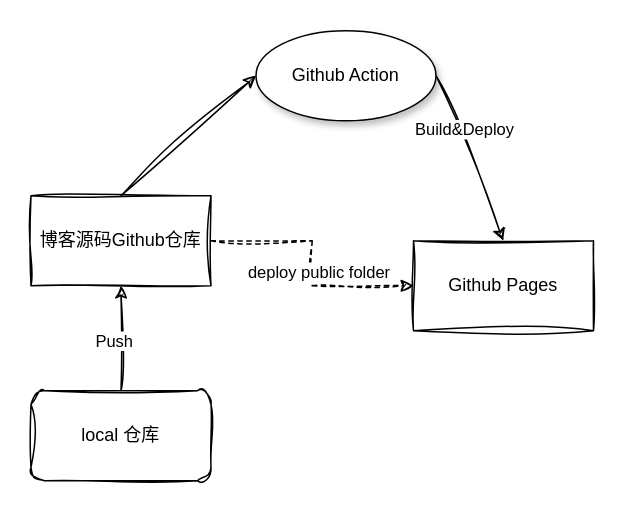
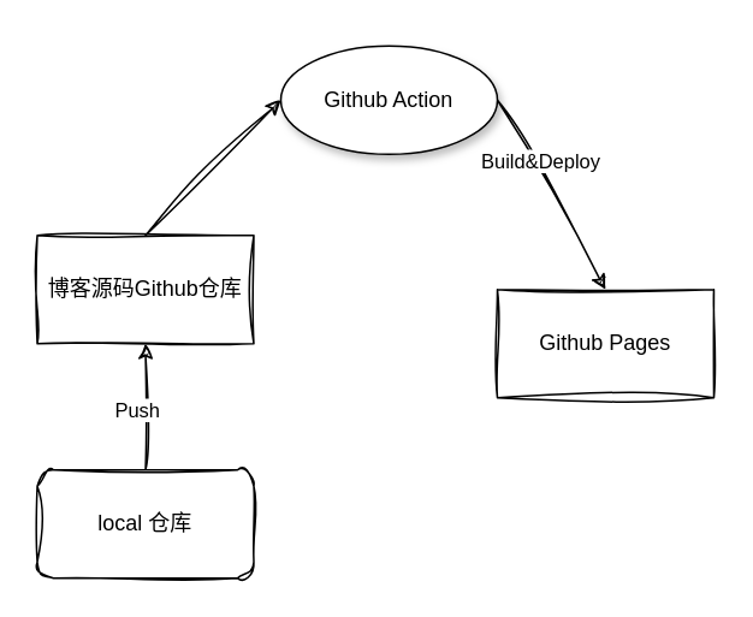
  <mxCell id="0" />
  <mxCell id="1" parent="0" />
  <mxCell id="2" style="rounded=0;orthogonalLoop=1;jettySize=auto;html=1;exitX=0.5;exitY=0;exitDx=0;exitDy=0;entryX=0;entryY=0.5;entryDx=0;entryDy=0;shadow=0;sketch=1;curveFitting=1;jiggle=2;" edge="1" parent="1" source="5" target="11"><mxGeometry relative="1" as="geometry" /></mxCell>
- <mxCell id="3" style="edgeStyle=orthogonalEdgeStyle;rounded=0;orthogonalLoop=1;jettySize=auto;html=1;exitX=1;exitY=0.5;exitDx=0;exitDy=0;entryX=0;entryY=0.5;entryDx=0;entryDy=0;dashed=1;shadow=0;sketch=1;curveFitting=1;jiggle=2;" edge="1" parent="1" source="5" target="12"><mxGeometry relative="1" as="geometry" /></mxCell>
- <mxCell id="4" value="deploy public folder" style="edgeLabel;html=1;align=center;verticalAlign=middle;resizable=0;points=[];" vertex="1" connectable="0" parent="3"><mxGeometry x="0.063" y="4" relative="1" as="geometry"><mxPoint as="offset" /></mxGeometry></mxCell>
  <mxCell id="5" value="博客源码Github仓库" style="rounded=0;whiteSpace=wrap;html=1;sketch=1;curveFitting=1;jiggle=2;" vertex="1" parent="1"><mxGeometry x="20" y="130" width="120" height="60" as="geometry" /></mxCell>
  <mxCell id="6" style="edgeStyle=orthogonalEdgeStyle;rounded=0;orthogonalLoop=1;jettySize=auto;html=1;exitX=0.5;exitY=0;exitDx=0;exitDy=0;entryX=0.5;entryY=1;entryDx=0;entryDy=0;shadow=0;sketch=1;curveFitting=1;jiggle=2;" edge="1" parent="1" source="8" target="5"><mxGeometry relative="1" as="geometry" /></mxCell>
  <mxCell id="7" value="Push&amp;nbsp;" style="edgeLabel;html=1;align=center;verticalAlign=middle;resizable=0;points=[];" vertex="1" connectable="0" parent="6"><mxGeometry x="-0.025" y="4" relative="1" as="geometry"><mxPoint as="offset" /></mxGeometry></mxCell>
  <mxCell id="8" value="local 仓库" style="rounded=1;whiteSpace=wrap;html=1;sketch=1;curveFitting=1;jiggle=2;" vertex="1" parent="1"><mxGeometry x="20" y="260" width="120" height="60" as="geometry" /></mxCell>
  <mxCell id="9" style="rounded=0;orthogonalLoop=1;jettySize=auto;html=1;exitX=1;exitY=0.5;exitDx=0;exitDy=0;entryX=0.5;entryY=0;entryDx=0;entryDy=0;shadow=0;sketch=1;curveFitting=1;jiggle=2;" edge="1" parent="1" source="11" target="12"><mxGeometry relative="1" as="geometry" /></mxCell>
  <mxCell id="10" value="Build&amp;amp;Deploy" style="edgeLabel;html=1;align=center;verticalAlign=middle;resizable=0;points=[];" vertex="1" connectable="0" parent="9"><mxGeometry x="-0.338" y="4" relative="1" as="geometry"><mxPoint y="1" as="offset" /></mxGeometry></mxCell>
- <mxCell id="11" value="Github Action" style="ellipse;whiteSpace=wrap;html=1;shadow=1;" vertex="1" parent="1"><mxGeometry x="170" y="20" width="120" height="60" as="geometry" /></mxCell>
+ <mxCell id="11" value="Github Action" style="ellipse;whiteSpace=wrap;html=1;shadow=1;" vertex="1" parent="1"><mxGeometry x="155" y="25" width="120" height="60" as="geometry" /></mxCell>
  <mxCell id="12" value="Github Pages" style="rounded=0;whiteSpace=wrap;html=1;sketch=1;curveFitting=1;jiggle=2;" vertex="1" parent="1"><mxGeometry x="275" y="160" width="120" height="60" as="geometry" /></mxCell>
